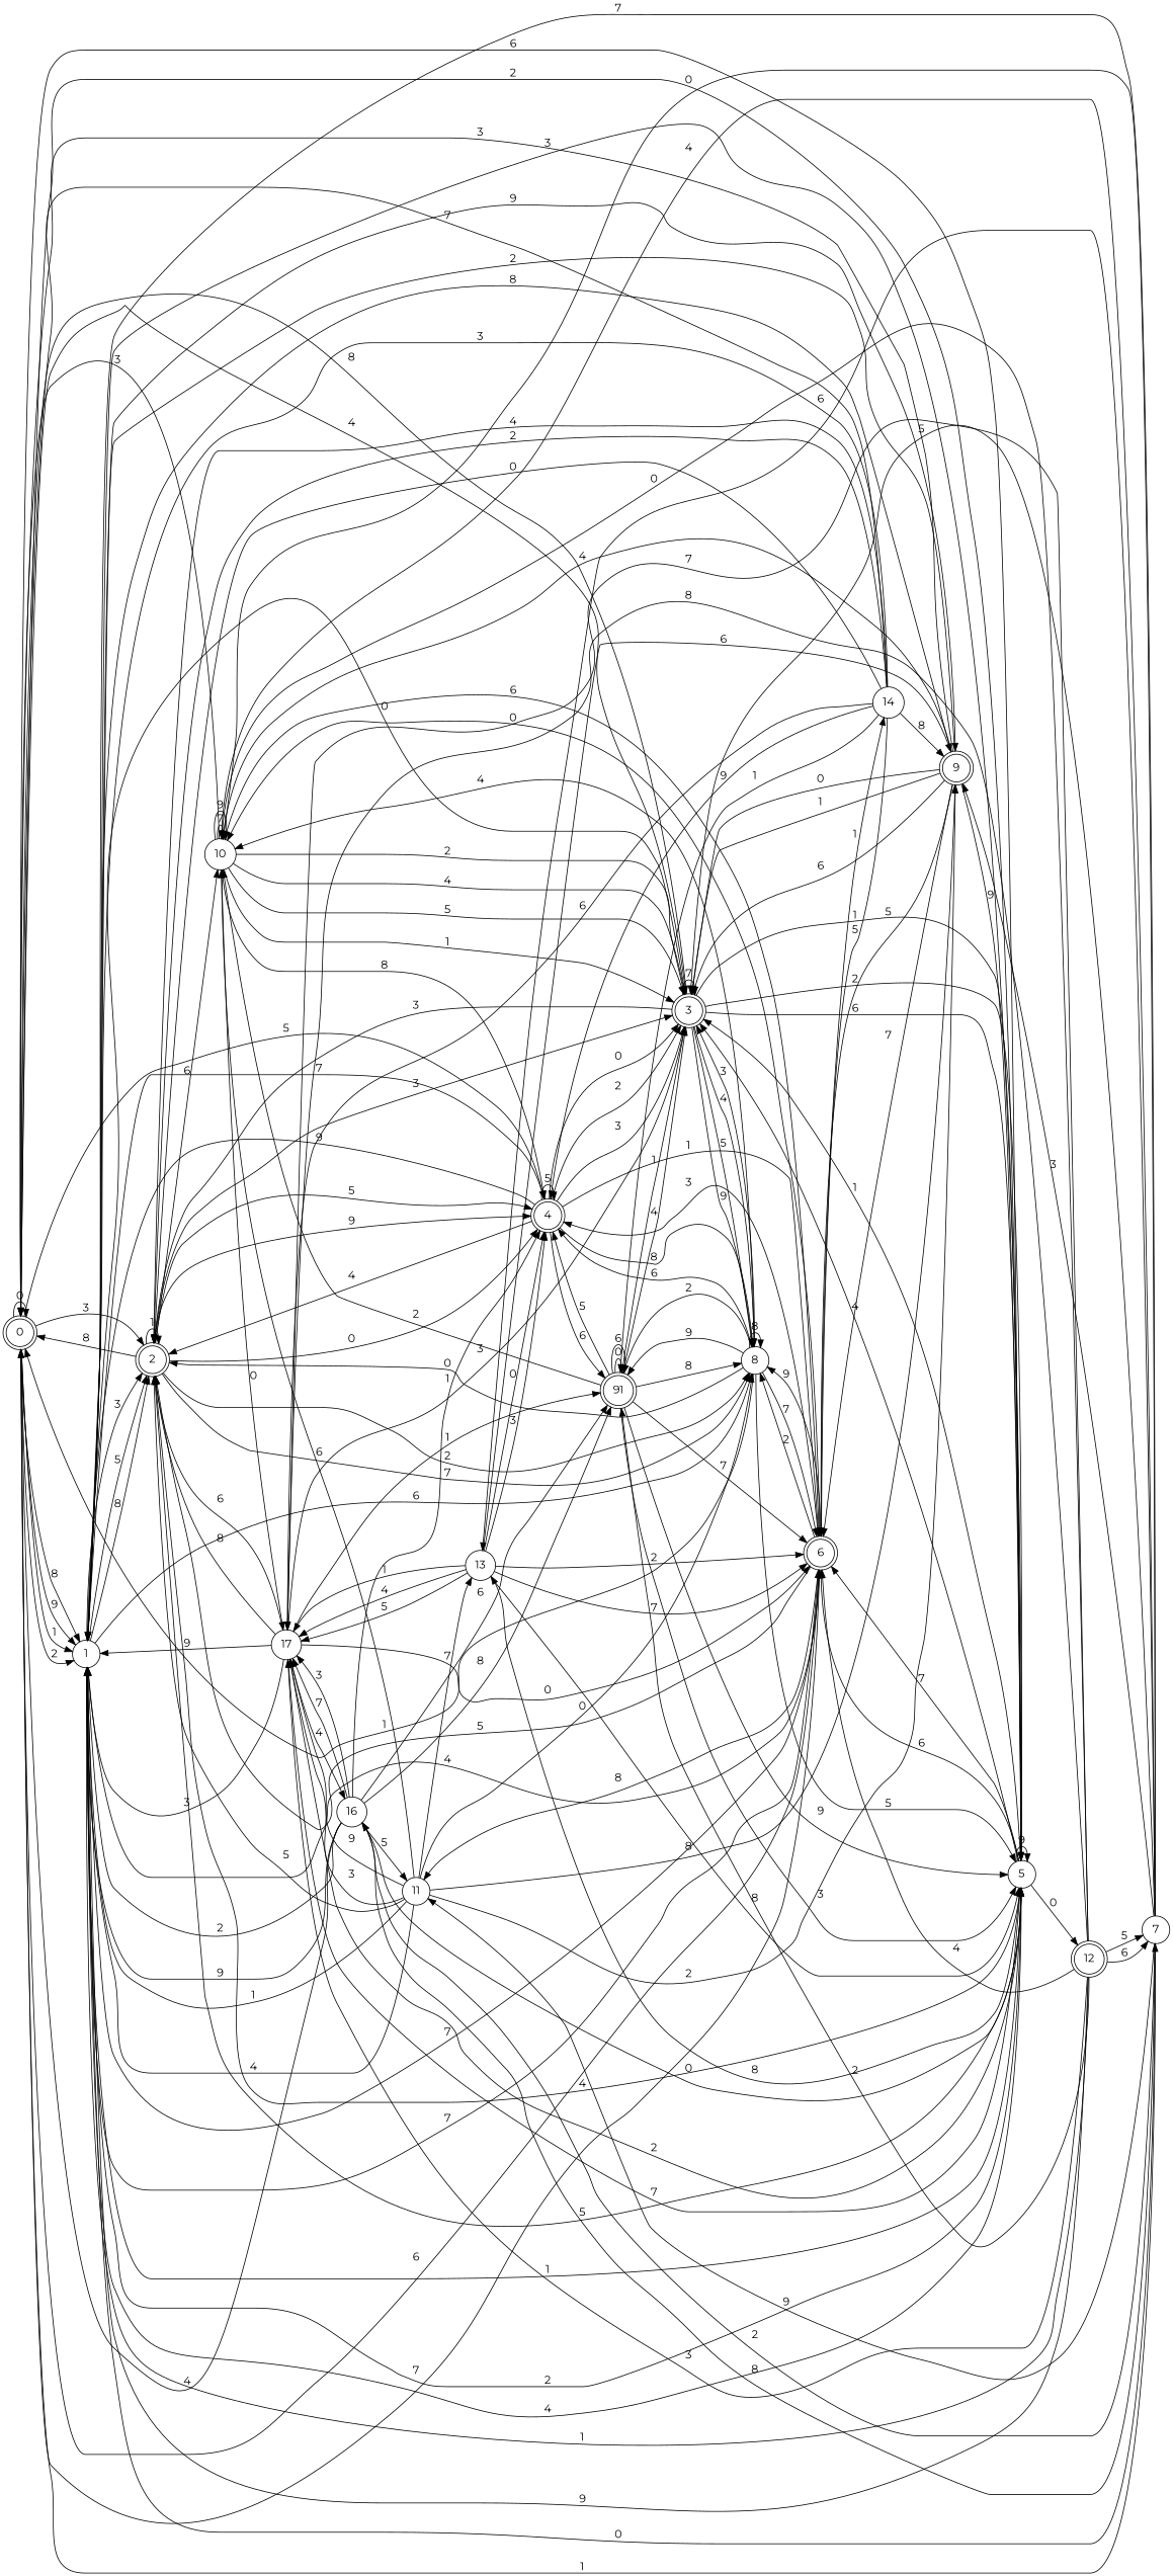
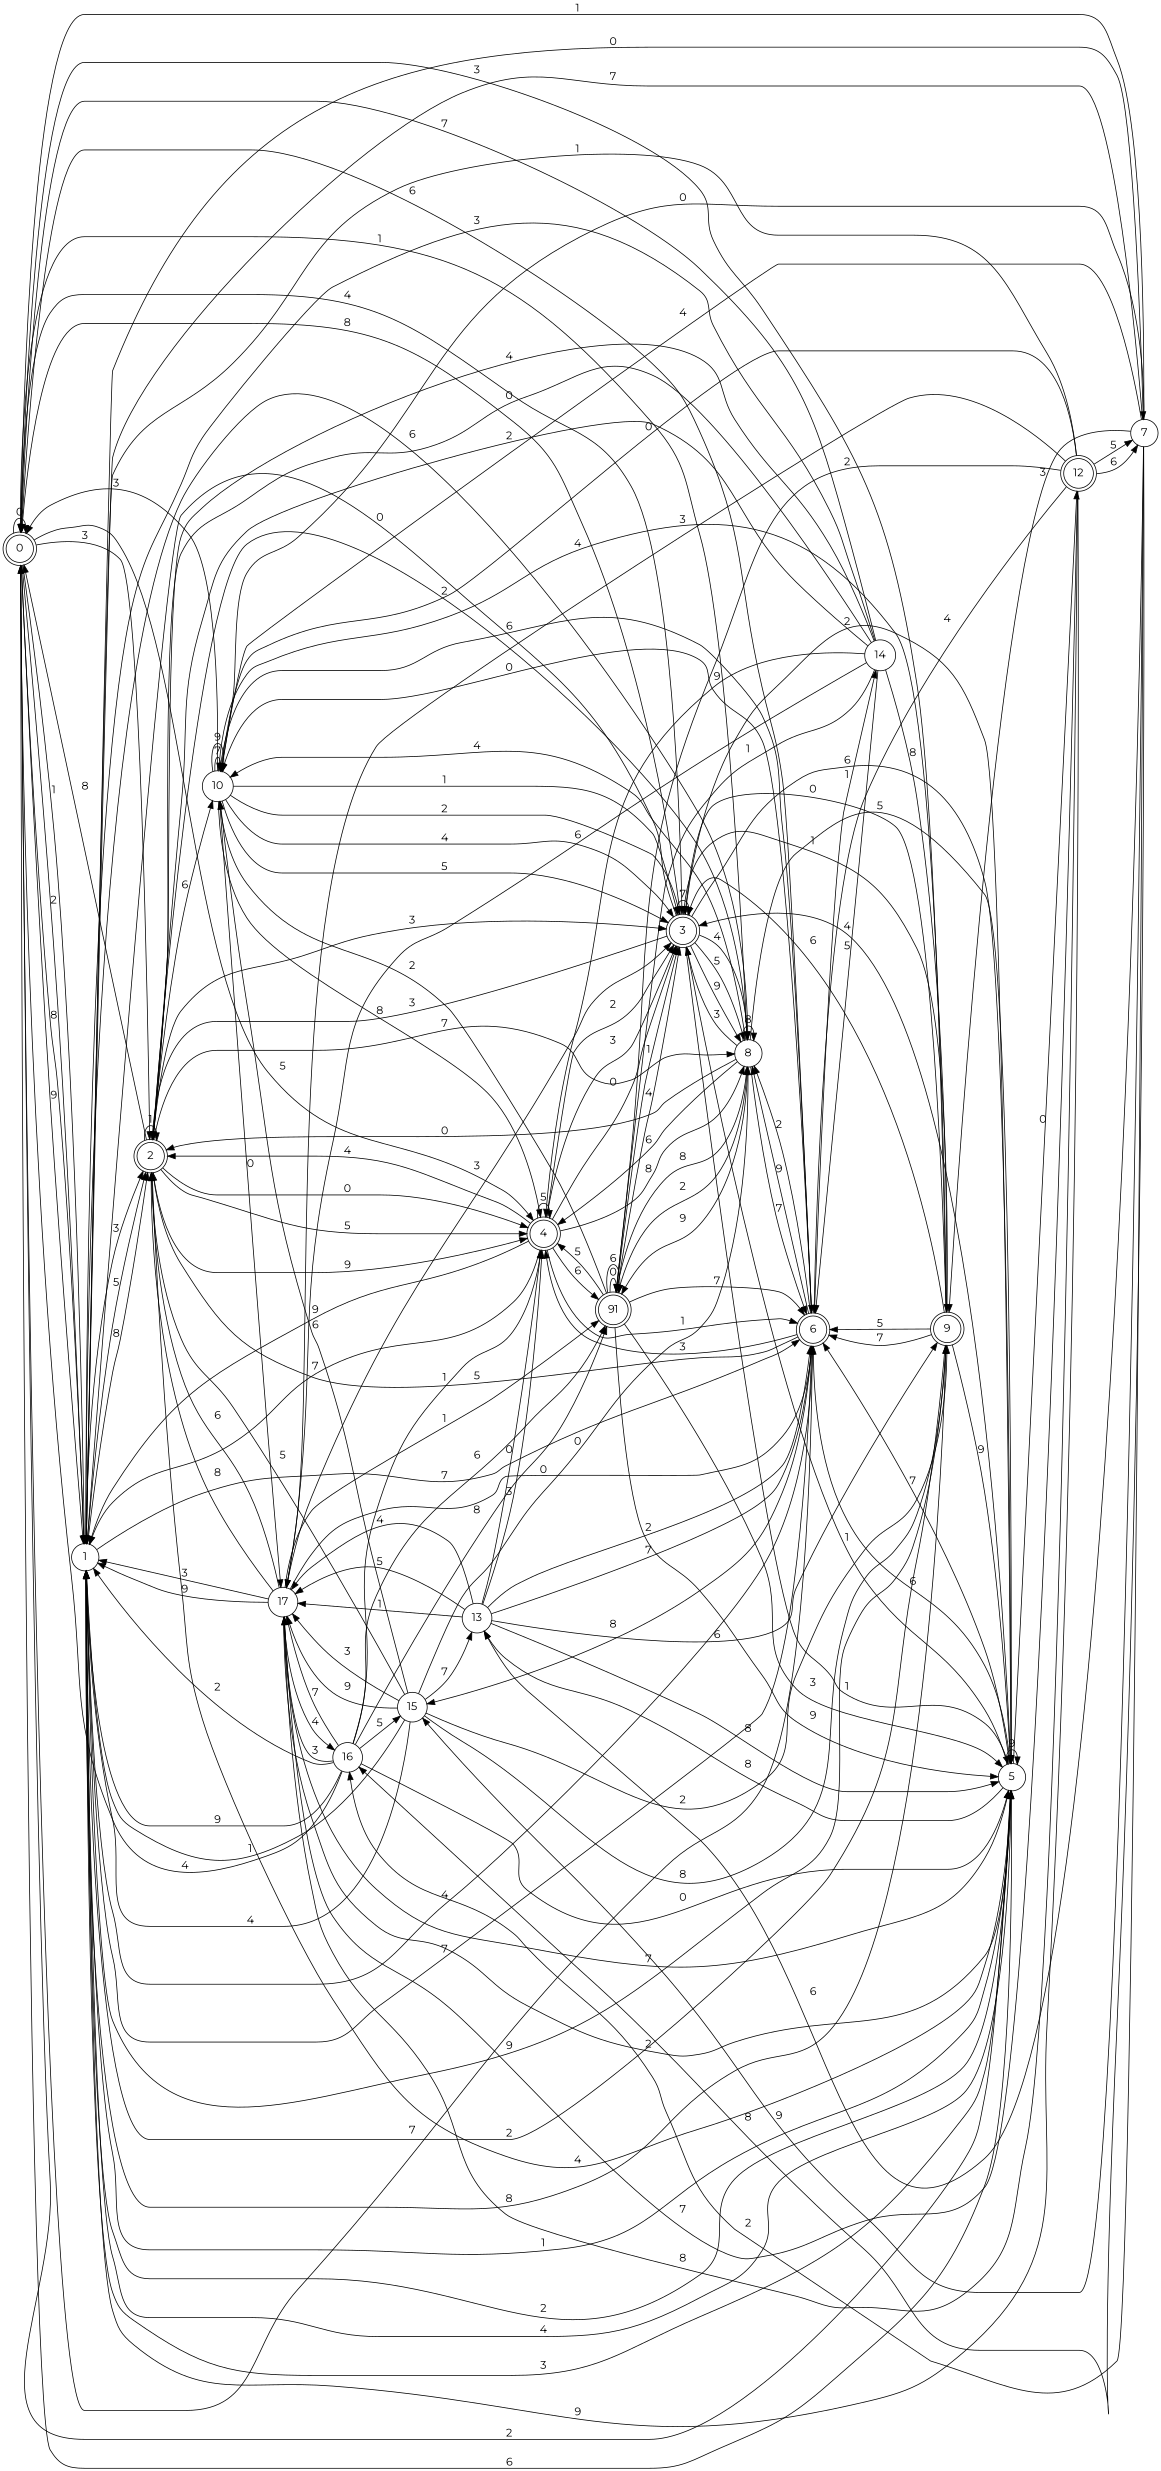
  digraph {
    fontname=Montserrat
    rankdir=LR
    node [fontname=Montserrat shape=circle]
    edge [fontname=Montserrat]
    n1 [label=0 shape=doublecircle]
    n2 [label=1]
    n3 [label=2 shape=doublecircle]
    n4 [label=3 shape=doublecircle]
    n5 [label=4 shape=doublecircle]
    n6 [label=5]
    n7 [label=6 shape=doublecircle]
    n8 [label=7]
    n9 [label=8]
    n10 [label=9 shape=doublecircle]
    n11 [label=10]
    n12 [label=91 shape=doublecircle]
    n13 [label=12 shape=doublecircle]
    n14 [label=13]
    n15 [label=14]
-   n16 [label=11]
+   n16 [label=15]
    n17 [label=16]
    n18 [label=17]
    n1 -> n1 [label=0]
    n1 -> n2 [label=1]
    n1 -> n2 [label=2]
    n1 -> n2 [label=8]
    n1 -> n2 [label=9]
    n1 -> n3 [label=3]
    n1 -> n4 [label=4]
    n1 -> n5 [label=5]
    n1 -> n6 [label=6]
    n1 -> n7 [label=7]
    n2 -> n3 [label=3]
    n2 -> n3 [label=5]
    n2 -> n3 [label=8]
    n2 -> n6 [label=1]
    n2 -> n6 [label=2]
    n2 -> n6 [label=4]
    n2 -> n7 [label=7]
    n2 -> n8 [label=0]
    n2 -> n9 [label=6]
    n2 -> n10 [label=9]
    n3 -> n1 [label=8]
    n3 -> n3 [label=1]
    n3 -> n4 [label=3]
    n3 -> n5 [label=0]
    n3 -> n5 [label=5]
    n3 -> n5 [label=9]
    n3 -> n6 [label=4]
    n3 -> n9 [label=2]
    n3 -> n9 [label=7]
    n3 -> n11 [label=6]
    n4 -> n1 [label=8]
    n4 -> n2 [label=0]
    n4 -> n3 [label=3]
    n4 -> n4 [label=7]
    n4 -> n6 [label=1]
    n4 -> n6 [label=2]
    n4 -> n6 [label=6]
    n4 -> n9 [label=4]
    n4 -> n9 [label=5]
    n4 -> n9 [label=9]
    n5 -> n2 [label=7]
    n5 -> n2 [label=9]
    n5 -> n3 [label=4]
    n5 -> n4 [label=0]
    n5 -> n4 [label=2]
    n5 -> n4 [label=3]
    n5 -> n5 [label=5]
    n5 -> n7 [label=1]
    n5 -> n9 [label=8]
    n5 -> n12 [label=6]
    n6 -> n1 [label=2]
    n6 -> n2 [label=3]
-   n6 -> n3 [label=5]
    n6 -> n4 [label=1]
    n6 -> n4 [label=4]
    n6 -> n6 [label=9]
    n6 -> n7 [label=6]
    n6 -> n7 [label=7]
    n6 -> n13 [label=0]
    n6 -> n14 [label=8]
    n7 -> n1 [label=6]
    n7 -> n2 [label=4]
    n7 -> n2 [label=7]
    n7 -> n3 [label=5]
    n7 -> n5 [label=3]
    n7 -> n9 [label=2]
    n7 -> n9 [label=9]
    n7 -> n11 [label=0]
    n7 -> n15 [label=1]
    n7 -> n16 [label=8]
    n8 -> n1 [label=1]
    n8 -> n2 [label=7]
-   n8 -> n4 [label=5]
    n8 -> n10 [label=3]
    n8 -> n11 [label=0]
    n8 -> n11 [label=4]
    n8 -> n14 [label=6]
    n8 -> n16 [label=9]
    n8 -> n17 [label=2]
    n8 -> n17 [label=8]
    n9 -> n1 [label=1]
    n9 -> n3 [label=0]
    n9 -> n4 [label=3]
    n9 -> n5 [label=6]
    n9 -> n6 [label=5]
    n9 -> n7 [label=7]
    n9 -> n9 [label=8]
    n9 -> n11 [label=4]
    n9 -> n12 [label=2]
    n9 -> n12 [label=9]
    n10 -> n1 [label=3]
    n10 -> n2 [label=2]
    n10 -> n2 [label=8]
    n10 -> n4 [label=0]
    n10 -> n4 [label=1]
    n10 -> n4 [label=6]
    n10 -> n6 [label=9]
    n10 -> n7 [label=5]
    n10 -> n7 [label=7]
    n10 -> n11 [label=4]
    n11 -> n1 [label=3]
    n11 -> n4 [label=1]
    n11 -> n4 [label=2]
    n11 -> n4 [label=4]
    n11 -> n4 [label=5]
    n11 -> n5 [label=8]
    n11 -> n7 [label=6]
    n11 -> n11 [label=7]
    n11 -> n11 [label=9]
    n11 -> n18 [label=0]
    n12 -> n4 [label=1]
    n12 -> n4 [label=4]
    n12 -> n5 [label=5]
    n12 -> n6 [label=3]
    n12 -> n6 [label=9]
    n12 -> n7 [label=7]
    n12 -> n9 [label=8]
    n12 -> n11 [label=2]
    n12 -> n12 [label=0]
    n12 -> n12 [label=6]
    n13 -> n2 [label=1]
    n13 -> n2 [label=9]
    n13 -> n7 [label=4]
    n13 -> n8 [label=5]
    n13 -> n8 [label=6]
    n13 -> n11 [label=0]
    n13 -> n12 [label=2]
    n13 -> n18 [label=3]
    n13 -> n18 [label=7]
    n13 -> n18 [label=8]
    n14 -> n5 [label=0]
    n14 -> n5 [label=3]
    n14 -> n6 [label=8]
    n14 -> n7 [label=2]
    n14 -> n7 [label=7]
    n14 -> n10 [label=6]
    n14 -> n18 [label=1]
    n14 -> n18 [label=4]
    n14 -> n18 [label=5]
    n15 -> n1 [label=7]
    n15 -> n2 [label=3]
    n15 -> n3 [label=0]
    n15 -> n3 [label=2]
    n15 -> n3 [label=4]
    n15 -> n5 [label=9]
    n15 -> n7 [label=5]
    n15 -> n10 [label=8]
    n15 -> n12 [label=1]
    n15 -> n18 [label=6]
    n16 -> n2 [label=1]
    n16 -> n2 [label=4]
    n16 -> n3 [label=5]
    n16 -> n9 [label=0]
    n16 -> n10 [label=2]
    n16 -> n10 [label=8]
    n16 -> n11 [label=6]
    n16 -> n14 [label=7]
    n16 -> n18 [label=3]
    n16 -> n18 [label=9]
    n17 -> n1 [label=4]
    n17 -> n2 [label=2]
    n17 -> n2 [label=9]
    n17 -> n5 [label=1]
    n17 -> n6 [label=0]
    n17 -> n12 [label=6]
    n17 -> n12 [label=8]
    n17 -> n16 [label=5]
    n17 -> n18 [label=3]
    n17 -> n18 [label=7]
    n18 -> n2 [label=3]
    n18 -> n2 [label=9]
    n18 -> n3 [label=6]
    n18 -> n3 [label=8]
    n18 -> n4 [label=3]
    n18 -> n6 [label=2]
    n18 -> n6 [label=7]
    n18 -> n7 [label=0]
    n18 -> n12 [label=1]
    n18 -> n17 [label=4]
  }
